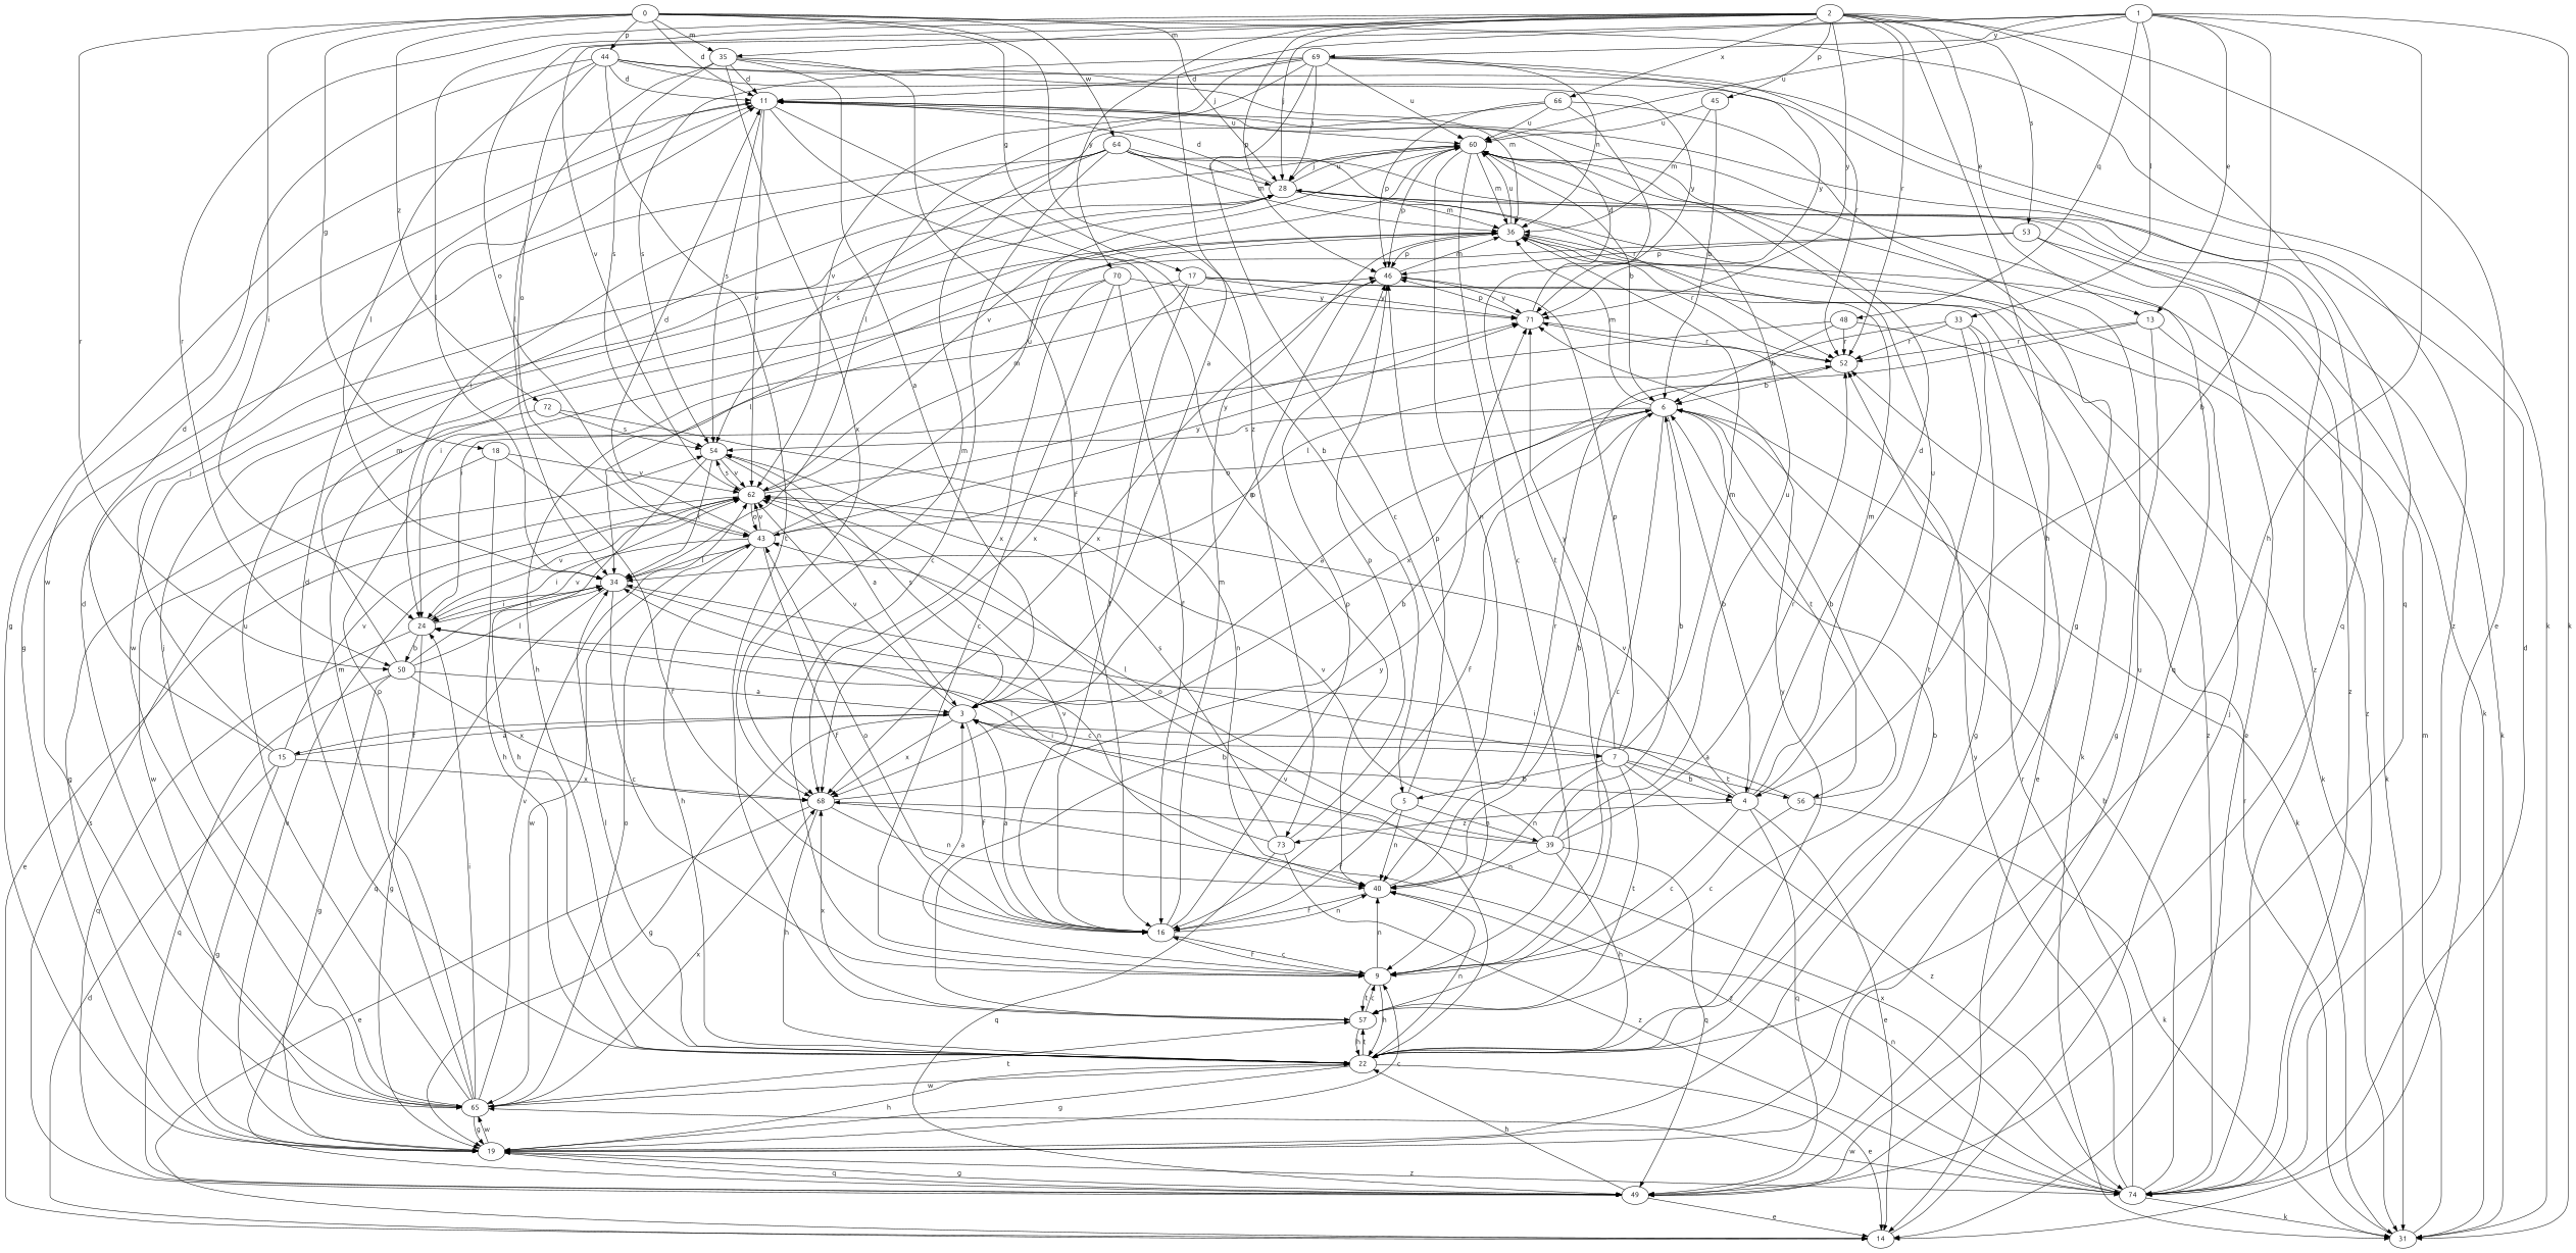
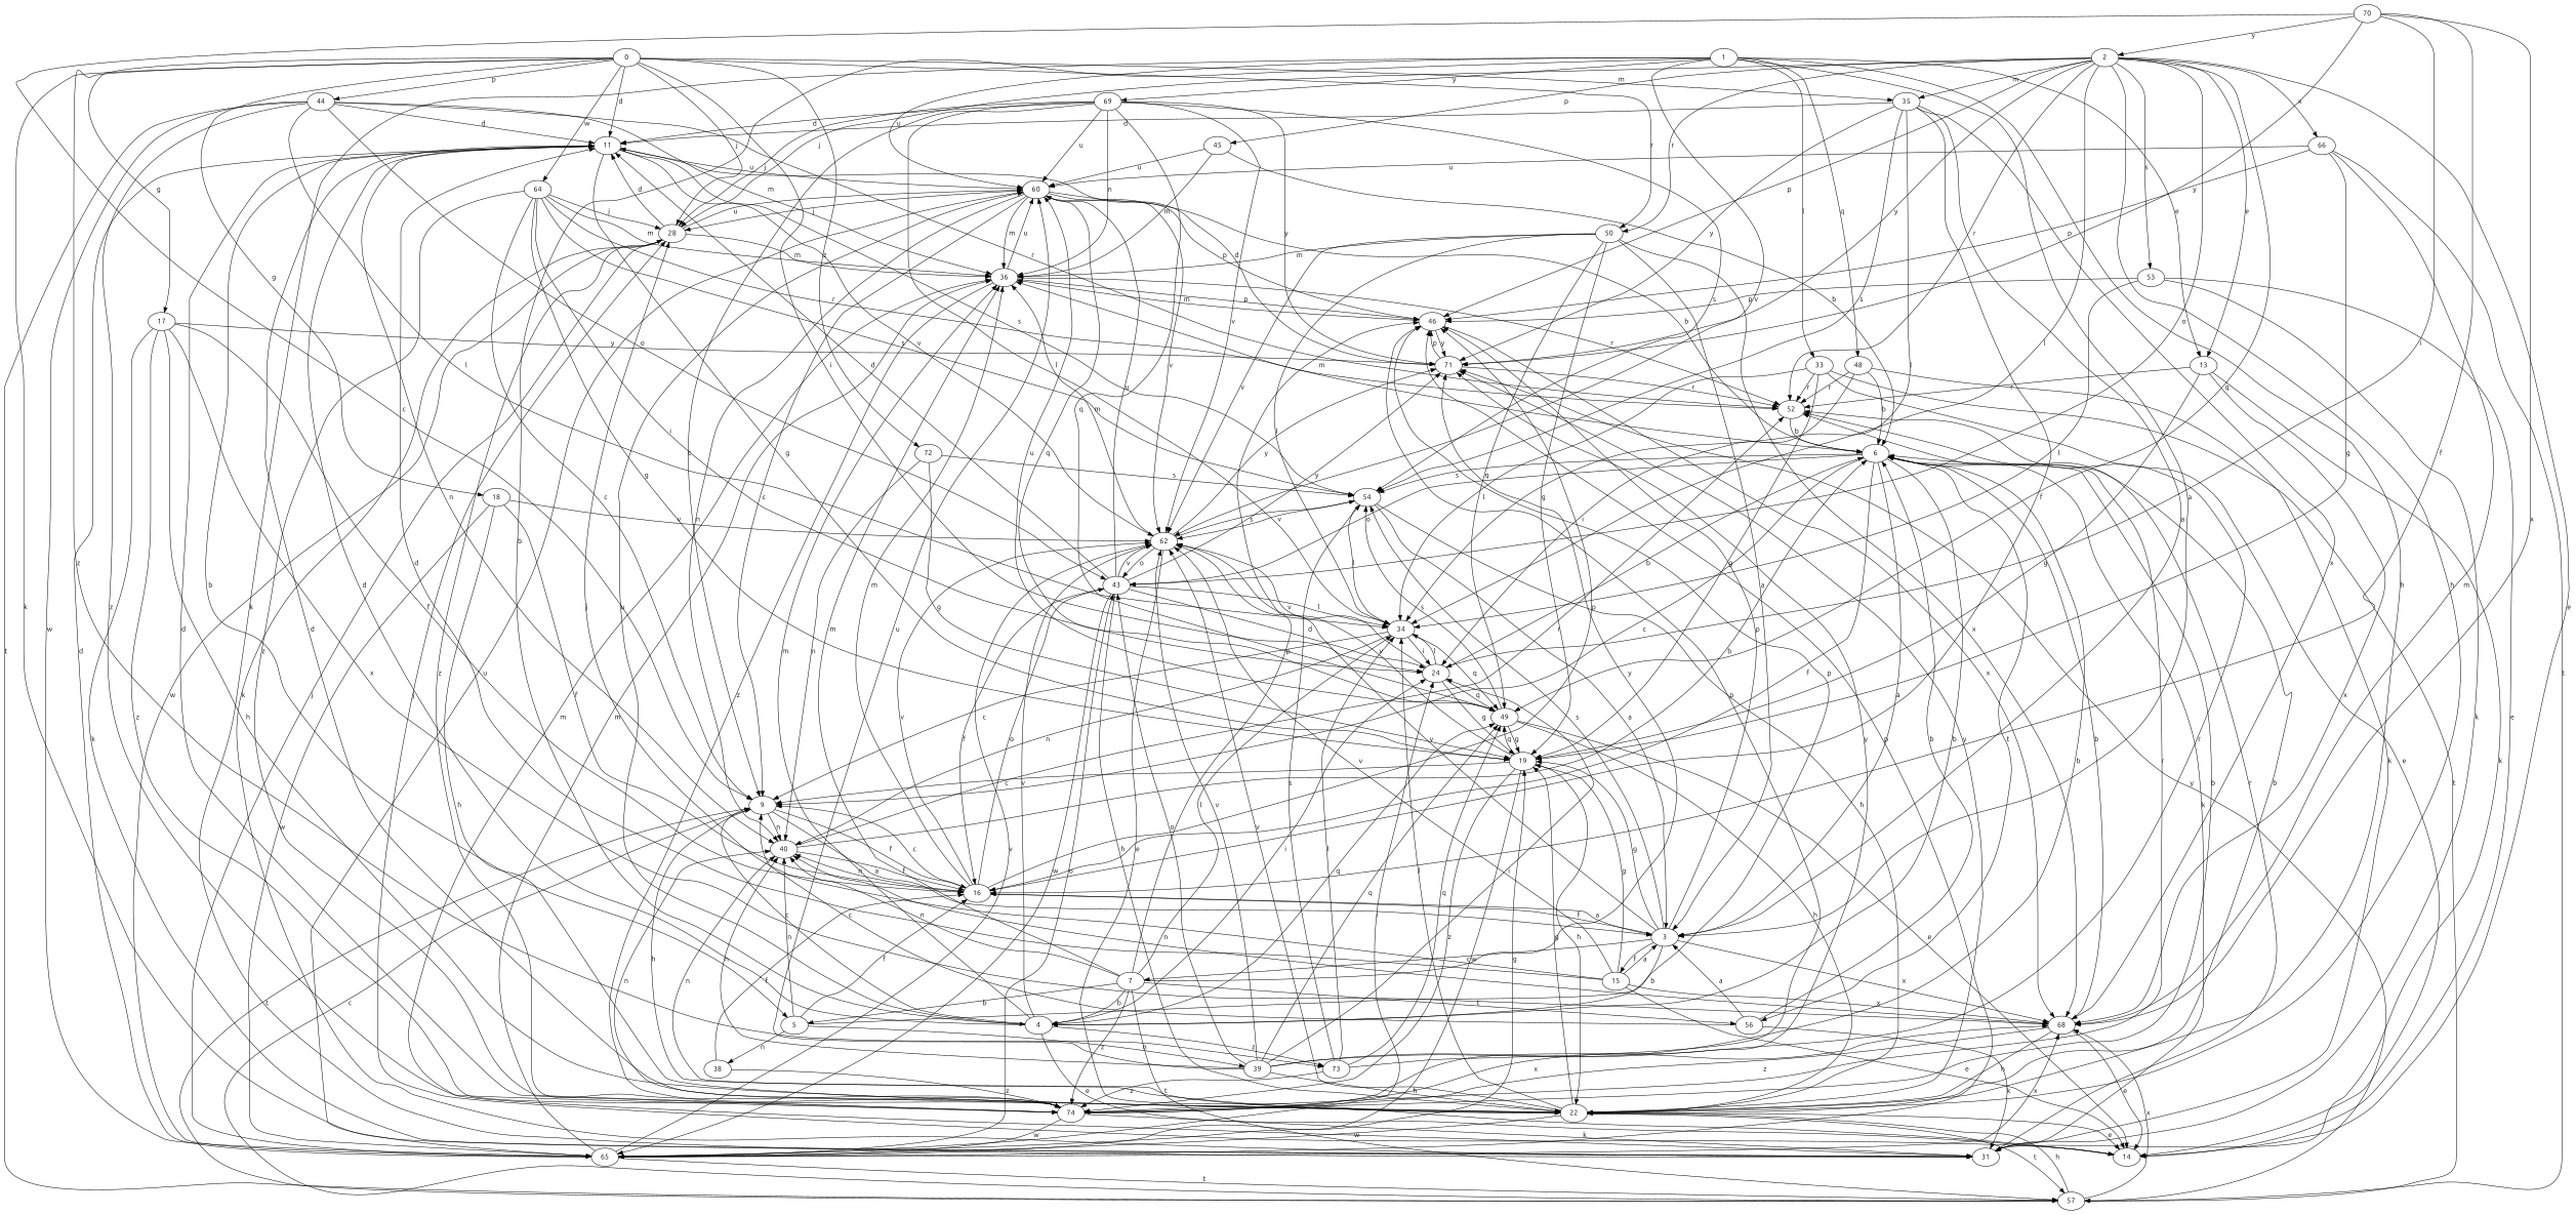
  strict digraph {
    fontname=Ubuntu
    node [fontname=Ubuntu]
    edge [fontname=Ubuntu]
    0
    11
    17
    18
    24
    28
    31
    35
    44
    50
    64
    72
    73
    60
    62
    19
    54
    5
    40
    22
    71
    16
    68
    74
    65
    34
    49
    6
    36
    52
    3
    43
    57
    9
    46
    1
    4
    13
    33
    48
    69
    7
    15
    14
    2
    45
    53
    66
    70
    56
+   38
    39
    0 -> 11 [label=d]
    0 -> 17 [label=g]
    0 -> 18 [label=g]
    0 -> 24 [label=i]
    0 -> 28 [label=j]
    0 -> 31 [label=k]
    0 -> 35 [label=m]
    0 -> 44 [label=p]
    0 -> 50 [label=r]
    0 -> 64 [label=w]
    0 -> 72 [label=z]
    0 -> 73 [label=z]
    11 -> 60 [label=u]
    11 -> 62 [label=v]
    11 -> 19 [label=g]
    11 -> 54 [label=s]
    11 -> 5 [label=b]
    11 -> 40 [label=n]
    17 -> 31 [label=k]
    17 -> 22 [label=h]
    17 -> 71 [label=y]
    17 -> 16 [label=f]
    17 -> 68 [label=x]
    17 -> 74 [label=z]
    18 -> 62 [label=v]
    18 -> 22 [label=h]
    18 -> 16 [label=f]
    18 -> 65 [label=w]
    24 -> 62 [label=v]
    24 -> 19 [label=g]
    24 -> 34 [label=l]
    24 -> 49 [label=q]
-   24 -> 50 [label=b]
+   24 -> 6 [label=b]
    28 -> 11 [label=d]
    28 -> 31 [label=k]
    28 -> 60 [label=u]
    28 -> 74 [label=z]
    28 -> 65 [label=w]
    28 -> 36 [label=m]
    31 -> 36 [label=m]
    31 -> 52 [label=r]
    35 -> 11 [label=d]
    35 -> 54 [label=s]
    35 -> 71 [label=y]
    35 -> 16 [label=f]
    35 -> 68 [label=x]
    35 -> 34 [label=l]
    35 -> 3 [label=a]
    44 -> 11 [label=d]
    44 -> 74 [label=z]
    44 -> 65 [label=w]
    44 -> 34 [label=l]
    44 -> 36 [label=m]
    44 -> 52 [label=r]
    44 -> 43 [label=o]
    44 -> 57 [label=t]
    50 -> 62 [label=v]
    50 -> 19 [label=g]
    50 -> 68 [label=x]
    50 -> 34 [label=l]
    50 -> 49 [label=q]
    50 -> 36 [label=m]
    50 -> 3 [label=a]
    64 -> 24 [label=i]
    64 -> 28 [label=j]
    64 -> 19 [label=g]
    64 -> 54 [label=s]
    64 -> 74 [label=z]
    64 -> 36 [label=m]
    64 -> 52 [label=r]
    64 -> 9 [label=c]
    72 -> 19 [label=g]
    72 -> 54 [label=s]
    72 -> 40 [label=n]
    73 -> 54 [label=s]
    73 -> 74 [label=z]
    73 -> 34 [label=l]
    73 -> 49 [label=q]
    73 -> 46 [label=p]
    60 -> 28 [label=j]
    60 -> 62 [label=v]
    60 -> 40 [label=n]
    60 -> 49 [label=q]
    60 -> 6 [label=b]
    60 -> 36 [label=m]
    60 -> 9 [label=c]
    60 -> 46 [label=p]
    62 -> 54 [label=s]
    62 -> 71 [label=y]
    62 -> 36 [label=m]
    62 -> 43 [label=o]
    62 -> 14 [label=e]
    19 -> 62 [label=v]
    19 -> 22 [label=h]
    19 -> 74 [label=z]
    19 -> 65 [label=w]
    19 -> 49 [label=q]
    19 -> 9 [label=c]
    54 -> 62 [label=v]
    54 -> 22 [label=h]
    54 -> 34 [label=l]
    54 -> 3 [label=a]
    5 -> 40 [label=n]
    5 -> 16 [label=f]
    5 -> 46 [label=p]
+   5 -> 38 [label=n]
    5 -> 39 [label=n]
    40 -> 16 [label=f]
    40 -> 6 [label=b]
    40 -> 52 [label=r]
    22 -> 11 [label=d]
    22 -> 62 [label=v]
    22 -> 19 [label=g]
    22 -> 40 [label=n]
    22 -> 71 [label=y]
    22 -> 65 [label=w]
    22 -> 34 [label=l]
    22 -> 6 [label=b]
    22 -> 57 [label=t]
    22 -> 14 [label=e]
    71 -> 11 [label=d]
    71 -> 52 [label=r]
    71 -> 46 [label=p]
    16 -> 62 [label=v]
    16 -> 40 [label=n]
    16 -> 36 [label=m]
    16 -> 3 [label=a]
    16 -> 43 [label=o]
    16 -> 9 [label=c]
    16 -> 46 [label=p]
    68 -> 40 [label=n]
    68 -> 22 [label=h]
    68 -> 74 [label=z]
    68 -> 6 [label=b]
    68 -> 14 [label=e]
    74 -> 11 [label=d]
    74 -> 31 [label=k]
    74 -> 40 [label=n]
    74 -> 71 [label=y]
    74 -> 68 [label=x]
    74 -> 65 [label=w]
    74 -> 6 [label=b]
    74 -> 52 [label=r]
    65 -> 11 [label=d]
    65 -> 24 [label=i]
    65 -> 28 [label=j]
    65 -> 60 [label=u]
    65 -> 62 [label=v]
    65 -> 19 [label=g]
    65 -> 68 [label=x]
    65 -> 36 [label=m]
    65 -> 43 [label=o]
    65 -> 57 [label=t]
    65 -> 46 [label=p]
    34 -> 24 [label=i]
    34 -> 40 [label=n]
    34 -> 49 [label=q]
    34 -> 9 [label=c]
    49 -> 60 [label=u]
    49 -> 19 [label=g]
    49 -> 54 [label=s]
    49 -> 22 [label=h]
    49 -> 14 [label=e]
    6 -> 31 [label=k]
    6 -> 54 [label=s]
    6 -> 16 [label=f]
    6 -> 36 [label=m]
    6 -> 3 [label=a]
    6 -> 43 [label=o]
    6 -> 9 [label=c]
    6 -> 4 [label=b]
    6 -> 56 [label=t]
    36 -> 60 [label=u]
    36 -> 74 [label=z]
    36 -> 52 [label=r]
    36 -> 46 [label=p]
    52 -> 6 [label=b]
    3 -> 62 [label=v]
    3 -> 19 [label=g]
    3 -> 54 [label=s]
    3 -> 16 [label=f]
    3 -> 68 [label=x]
    3 -> 46 [label=p]
    3 -> 4 [label=b]
    3 -> 7 [label=c]
    3 -> 15 [label=f]
    43 -> 11 [label=d]
-   43 -> 24 [label=i]
+   43 -> 24 [label=d]
    43 -> 60 [label=u]
    43 -> 62 [label=v]
    43 -> 22 [label=h]
    43 -> 71 [label=y]
    43 -> 16 [label=f]
    43 -> 65 [label=w]
    43 -> 34 [label=l]
    57 -> 22 [label=h]
    57 -> 71 [label=y]
    57 -> 68 [label=x]
    57 -> 9 [label=c]
    9 -> 40 [label=n]
    9 -> 22 [label=h]
    9 -> 16 [label=f]
    9 -> 3 [label=a]
    9 -> 57 [label=t]
    46 -> 71 [label=y]
    46 -> 68 [label=x]
    46 -> 36 [label=m]
    1 -> 31 [label=k]
    1 -> 60 [label=u]
    1 -> 62 [label=v]
    1 -> 22 [label=h]
    1 -> 3 [label=a]
    1 -> 4 [label=b]
    1 -> 13 [label=e]
    1 -> 33 [label=l]
    1 -> 48 [label=q]
    1 -> 69 [label=y]
    4 -> 11 [label=d]
    4 -> 24 [label=i]
    4 -> 73 [label=z]
    4 -> 60 [label=u]
    4 -> 62 [label=v]
    4 -> 49 [label=q]
    4 -> 36 [label=m]
    4 -> 9 [label=c]
    4 -> 14 [label=e]
    13 -> 31 [label=k]
    13 -> 19 [label=g]
    13 -> 68 [label=x]
    13 -> 52 [label=r]
    33 -> 19 [label=g]
    33 -> 34 [label=l]
    33 -> 52 [label=r]
    33 -> 57 [label=t]
    33 -> 14 [label=e]
    48 -> 24 [label=i]
    48 -> 31 [label=k]
    48 -> 6 [label=b]
    48 -> 52 [label=r]
    69 -> 11 [label=d]
    69 -> 28 [label=j]
    69 -> 60 [label=u]
    69 -> 62 [label=v]
    69 -> 54 [label=s]
    69 -> 71 [label=y]
    69 -> 34 [label=l]
    69 -> 49 [label=q]
    69 -> 36 [label=n]
    69 -> 9 [label=c]
    7 -> 5 [label=b]
    7 -> 40 [label=n]
    7 -> 71 [label=y]
    7 -> 74 [label=z]
    7 -> 34 [label=l]
    7 -> 36 [label=m]
    7 -> 57 [label=t]
    7 -> 46 [label=p]
    7 -> 4 [label=b]
    7 -> 56 [label=t]
    15 -> 11 [label=d]
    15 -> 28 [label=j]
    15 -> 62 [label=v]
    15 -> 19 [label=g]
    15 -> 68 [label=x]
    15 -> 3 [label=a]
-   15 -> 14 [label=d]
+   15 -> 14 [label=e]
    14 -> 28 [label=j]
    2 -> 28 [label=j]
    2 -> 35 [label=m]
    2 -> 50 [label=r]
    2 -> 22 [label=h]
    2 -> 71 [label=y]
    2 -> 34 [label=l]
    2 -> 49 [label=q]
    2 -> 52 [label=r]
    2 -> 43 [label=o]
    2 -> 46 [label=p]
    2 -> 13 [label=e]
    2 -> 14 [label=e]
    2 -> 45 [label=p]
    2 -> 53 [label=s]
    2 -> 66 [label=x]
-   2 -> 70 [label=y]
+   70 -> 2 [label=y]
    45 -> 60 [label=u]
    45 -> 6 [label=b]
    45 -> 36 [label=m]
    53 -> 31 [label=k]
    53 -> 34 [label=l]
    53 -> 46 [label=p]
    53 -> 14 [label=e]
    66 -> 60 [label=u]
    66 -> 19 [label=g]
    66 -> 68 [label=m]
    66 -> 57 [label=t]
    66 -> 46 [label=p]
    70 -> 24 [label=i]
    70 -> 71 [label=y]
    70 -> 16 [label=f]
    70 -> 68 [label=x]
    70 -> 9 [label=c]
    56 -> 31 [label=k]
    56 -> 6 [label=b]
    56 -> 3 [label=a]
    56 -> 9 [label=c]
+   38 -> 16 [label=f]
+   38 -> 74 [label=z]
    39 -> 24 [label=i]
    39 -> 60 [label=u]
    39 -> 62 [label=v]
    39 -> 40 [label=n]
    39 -> 22 [label=h]
    39 -> 49 [label=q]
    39 -> 6 [label=b]
    39 -> 52 [label=r]
    39 -> 43 [label=o]
  }
